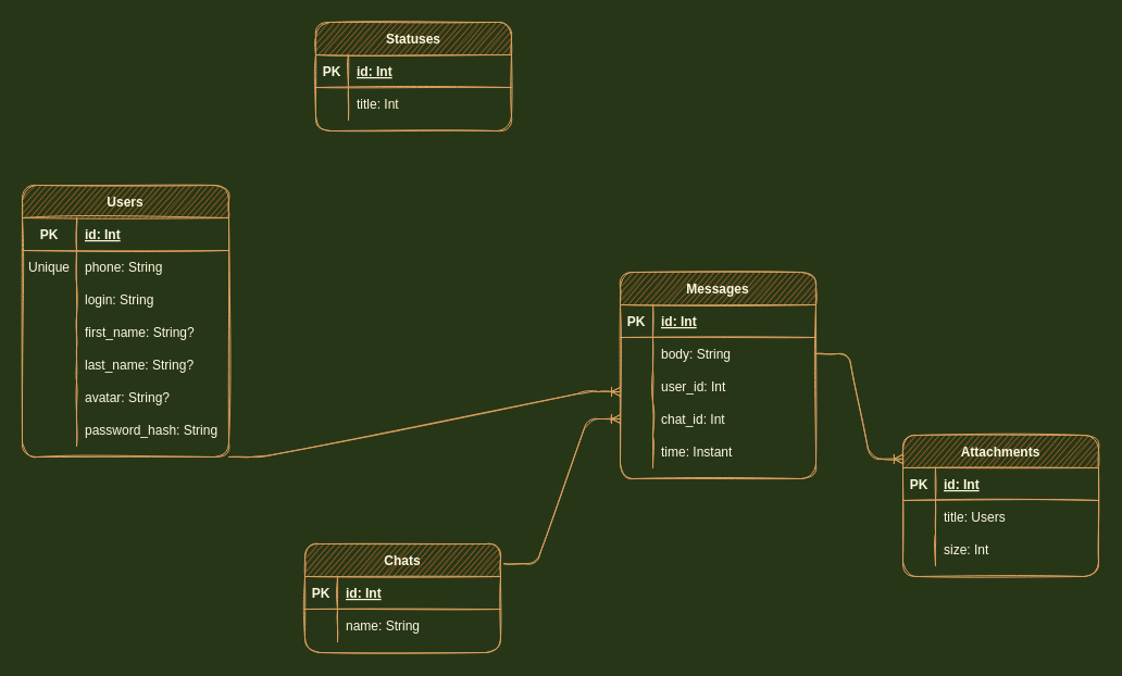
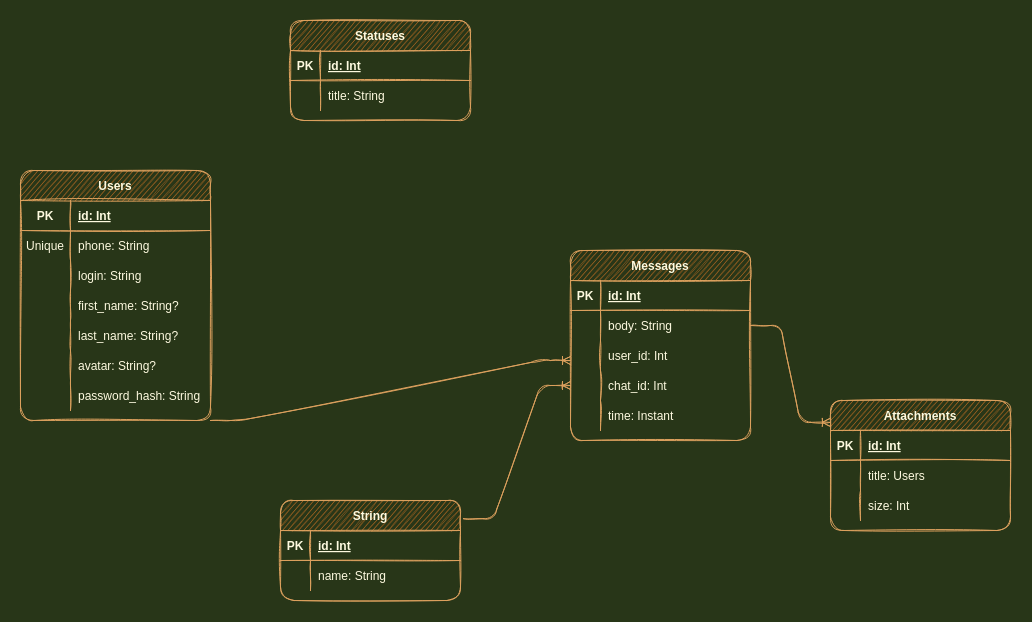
  <mxCell id="0" />
  <mxCell id="1" parent="0" />
  <mxCell id="2" value="Users" style="shape=table;startSize=30;container=1;collapsible=1;childLayout=tableLayout;fixedRows=1;rowLines=0;fontStyle=1;align=center;resizeLast=1;rounded=1;sketch=1;fontColor=#FEFAE0;strokeColor=#DDA15E;fillColor=#BC6C25;" parent="1" vertex="1"><mxGeometry x="20" y="170" width="190" height="250" as="geometry" /></mxCell>
  <mxCell id="3" value="" style="shape=tableRow;horizontal=0;startSize=0;swimlaneHead=0;swimlaneBody=0;fillColor=none;collapsible=0;dropTarget=0;points=[[0,0.5],[1,0.5]];portConstraint=eastwest;top=0;left=0;right=0;bottom=1;rounded=1;sketch=1;fontColor=#FEFAE0;strokeColor=#DDA15E;" parent="2" vertex="1"><mxGeometry y="30" width="190" height="30" as="geometry" /></mxCell>
  <mxCell id="4" value="PK" style="shape=partialRectangle;connectable=0;fillColor=none;top=0;left=0;bottom=0;right=0;fontStyle=1;overflow=hidden;rounded=1;sketch=1;fontColor=#FEFAE0;strokeColor=#DDA15E;" parent="3" vertex="1"><mxGeometry width="50" height="30" as="geometry"><mxRectangle width="50" height="30" as="alternateBounds" /></mxGeometry></mxCell>
  <mxCell id="5" value="id: Int" style="shape=partialRectangle;connectable=0;fillColor=none;top=0;left=0;bottom=0;right=0;align=left;spacingLeft=6;fontStyle=5;overflow=hidden;rounded=1;sketch=1;fontColor=#FEFAE0;strokeColor=#DDA15E;" parent="3" vertex="1"><mxGeometry x="50" width="140" height="30" as="geometry"><mxRectangle width="140" height="30" as="alternateBounds" /></mxGeometry></mxCell>
  <mxCell id="6" value="" style="shape=tableRow;horizontal=0;startSize=0;swimlaneHead=0;swimlaneBody=0;fillColor=none;collapsible=0;dropTarget=0;points=[[0,0.5],[1,0.5]];portConstraint=eastwest;top=0;left=0;right=0;bottom=0;rounded=1;sketch=1;fontColor=#FEFAE0;strokeColor=#DDA15E;" parent="2" vertex="1"><mxGeometry y="60" width="190" height="30" as="geometry" /></mxCell>
  <mxCell id="7" value="Unique" style="shape=partialRectangle;connectable=0;fillColor=none;top=0;left=0;bottom=0;right=0;editable=1;overflow=hidden;rounded=1;sketch=1;fontColor=#FEFAE0;strokeColor=#DDA15E;" parent="6" vertex="1"><mxGeometry width="50" height="30" as="geometry"><mxRectangle width="50" height="30" as="alternateBounds" /></mxGeometry></mxCell>
  <mxCell id="8" value="phone: String" style="shape=partialRectangle;connectable=0;fillColor=none;top=0;left=0;bottom=0;right=0;align=left;spacingLeft=6;overflow=hidden;rounded=1;sketch=1;fontColor=#FEFAE0;strokeColor=#DDA15E;" parent="6" vertex="1"><mxGeometry x="50" width="140" height="30" as="geometry"><mxRectangle width="140" height="30" as="alternateBounds" /></mxGeometry></mxCell>
  <mxCell id="9" value="" style="shape=tableRow;horizontal=0;startSize=0;swimlaneHead=0;swimlaneBody=0;fillColor=none;collapsible=0;dropTarget=0;points=[[0,0.5],[1,0.5]];portConstraint=eastwest;top=0;left=0;right=0;bottom=0;rounded=1;sketch=1;fontColor=#FEFAE0;strokeColor=#DDA15E;" vertex="1" parent="2"><mxGeometry y="90" width="190" height="30" as="geometry" /></mxCell>
  <mxCell id="10" value="" style="shape=partialRectangle;connectable=0;fillColor=none;top=0;left=0;bottom=0;right=0;editable=1;overflow=hidden;rounded=1;sketch=1;fontColor=#FEFAE0;strokeColor=#DDA15E;" vertex="1" parent="9"><mxGeometry width="50" height="30" as="geometry"><mxRectangle width="50" height="30" as="alternateBounds" /></mxGeometry></mxCell>
  <mxCell id="11" value="login: String" style="shape=partialRectangle;connectable=0;fillColor=none;top=0;left=0;bottom=0;right=0;align=left;spacingLeft=6;overflow=hidden;rounded=1;sketch=1;fontColor=#FEFAE0;strokeColor=#DDA15E;" vertex="1" parent="9"><mxGeometry x="50" width="140" height="30" as="geometry"><mxRectangle width="140" height="30" as="alternateBounds" /></mxGeometry></mxCell>
  <mxCell id="12" value="" style="shape=tableRow;horizontal=0;startSize=0;swimlaneHead=0;swimlaneBody=0;fillColor=none;collapsible=0;dropTarget=0;points=[[0,0.5],[1,0.5]];portConstraint=eastwest;top=0;left=0;right=0;bottom=0;rounded=1;sketch=1;fontColor=#FEFAE0;strokeColor=#DDA15E;" parent="2" vertex="1"><mxGeometry y="120" width="190" height="30" as="geometry" /></mxCell>
  <mxCell id="13" value="" style="shape=partialRectangle;connectable=0;fillColor=none;top=0;left=0;bottom=0;right=0;editable=1;overflow=hidden;rounded=1;sketch=1;fontColor=#FEFAE0;strokeColor=#DDA15E;" parent="12" vertex="1"><mxGeometry width="50" height="30" as="geometry"><mxRectangle width="50" height="30" as="alternateBounds" /></mxGeometry></mxCell>
  <mxCell id="14" value="first_name: String?" style="shape=partialRectangle;connectable=0;fillColor=none;top=0;left=0;bottom=0;right=0;align=left;spacingLeft=6;overflow=hidden;rounded=1;sketch=1;fontColor=#FEFAE0;strokeColor=#DDA15E;" parent="12" vertex="1"><mxGeometry x="50" width="140" height="30" as="geometry"><mxRectangle width="140" height="30" as="alternateBounds" /></mxGeometry></mxCell>
  <mxCell id="15" value="" style="shape=tableRow;horizontal=0;startSize=0;swimlaneHead=0;swimlaneBody=0;fillColor=none;collapsible=0;dropTarget=0;points=[[0,0.5],[1,0.5]];portConstraint=eastwest;top=0;left=0;right=0;bottom=0;rounded=1;sketch=1;fontColor=#FEFAE0;strokeColor=#DDA15E;" parent="2" vertex="1"><mxGeometry y="150" width="190" height="30" as="geometry" /></mxCell>
  <mxCell id="16" value="" style="shape=partialRectangle;connectable=0;fillColor=none;top=0;left=0;bottom=0;right=0;editable=1;overflow=hidden;rounded=1;sketch=1;fontColor=#FEFAE0;strokeColor=#DDA15E;" parent="15" vertex="1"><mxGeometry width="50" height="30" as="geometry"><mxRectangle width="50" height="30" as="alternateBounds" /></mxGeometry></mxCell>
  <mxCell id="17" value="last_name: String?" style="shape=partialRectangle;connectable=0;fillColor=none;top=0;left=0;bottom=0;right=0;align=left;spacingLeft=6;overflow=hidden;rounded=1;sketch=1;fontColor=#FEFAE0;strokeColor=#DDA15E;" parent="15" vertex="1"><mxGeometry x="50" width="140" height="30" as="geometry"><mxRectangle width="140" height="30" as="alternateBounds" /></mxGeometry></mxCell>
  <mxCell id="18" value="" style="shape=tableRow;horizontal=0;startSize=0;swimlaneHead=0;swimlaneBody=0;fillColor=none;collapsible=0;dropTarget=0;points=[[0,0.5],[1,0.5]];portConstraint=eastwest;top=0;left=0;right=0;bottom=0;rounded=1;sketch=1;fontColor=#FEFAE0;strokeColor=#DDA15E;" parent="2" vertex="1"><mxGeometry y="180" width="190" height="30" as="geometry" /></mxCell>
  <mxCell id="19" value="" style="shape=partialRectangle;connectable=0;fillColor=none;top=0;left=0;bottom=0;right=0;editable=1;overflow=hidden;rounded=1;sketch=1;fontColor=#FEFAE0;strokeColor=#DDA15E;" parent="18" vertex="1"><mxGeometry width="50" height="30" as="geometry"><mxRectangle width="50" height="30" as="alternateBounds" /></mxGeometry></mxCell>
  <mxCell id="20" value="avatar: String?" style="shape=partialRectangle;connectable=0;fillColor=none;top=0;left=0;bottom=0;right=0;align=left;spacingLeft=6;overflow=hidden;rounded=1;sketch=1;fontColor=#FEFAE0;strokeColor=#DDA15E;" parent="18" vertex="1"><mxGeometry x="50" width="140" height="30" as="geometry"><mxRectangle width="140" height="30" as="alternateBounds" /></mxGeometry></mxCell>
  <mxCell id="21" value="" style="shape=tableRow;horizontal=0;startSize=0;swimlaneHead=0;swimlaneBody=0;fillColor=none;collapsible=0;dropTarget=0;points=[[0,0.5],[1,0.5]];portConstraint=eastwest;top=0;left=0;right=0;bottom=0;rounded=1;sketch=1;fontColor=#FEFAE0;strokeColor=#DDA15E;" parent="2" vertex="1"><mxGeometry y="210" width="190" height="30" as="geometry" /></mxCell>
  <mxCell id="22" value="" style="shape=partialRectangle;connectable=0;fillColor=none;top=0;left=0;bottom=0;right=0;editable=1;overflow=hidden;rounded=1;sketch=1;fontColor=#FEFAE0;strokeColor=#DDA15E;" parent="21" vertex="1"><mxGeometry width="50" height="30" as="geometry"><mxRectangle width="50" height="30" as="alternateBounds" /></mxGeometry></mxCell>
  <mxCell id="23" value="password_hash: String" style="shape=partialRectangle;connectable=0;fillColor=none;top=0;left=0;bottom=0;right=0;align=left;spacingLeft=6;overflow=hidden;rounded=1;sketch=1;fontColor=#FEFAE0;strokeColor=#DDA15E;" parent="21" vertex="1"><mxGeometry x="50" width="140" height="30" as="geometry"><mxRectangle width="140" height="30" as="alternateBounds" /></mxGeometry></mxCell>
  <mxCell id="24" value="" style="edgeStyle=entityRelationEdgeStyle;fontSize=12;html=1;endArrow=ERoneToMany;rounded=1;sketch=1;fontColor=#FEFAE0;strokeColor=#DDA15E;fillColor=#BC6C25;curved=0;entryX=-0.001;entryY=0.168;entryDx=0;entryDy=0;entryPerimeter=0;" edge="1" parent="1" source="46" target="32"><mxGeometry width="100" height="100" relative="1" as="geometry"><mxPoint x="800" y="180" as="sourcePoint" /><mxPoint x="880" y="30" as="targetPoint" /></mxGeometry></mxCell>
- <mxCell id="25" value="Chats" style="shape=table;startSize=30;container=1;collapsible=1;childLayout=tableLayout;fixedRows=1;rowLines=0;fontStyle=1;align=center;resizeLast=1;rounded=1;sketch=1;fontColor=#FEFAE0;strokeColor=#DDA15E;fillColor=#BC6C25;" parent="1" vertex="1"><mxGeometry x="280" y="500" width="180" height="100" as="geometry" /></mxCell>
+ <mxCell id="25" value="String" style="shape=table;startSize=30;container=1;collapsible=1;childLayout=tableLayout;fixedRows=1;rowLines=0;fontStyle=1;align=center;resizeLast=1;rounded=1;sketch=1;fontColor=#FEFAE0;strokeColor=#DDA15E;fillColor=#BC6C25;" parent="1" vertex="1"><mxGeometry x="280" y="500" width="180" height="100" as="geometry" /></mxCell>
  <mxCell id="26" value="" style="shape=tableRow;horizontal=0;startSize=0;swimlaneHead=0;swimlaneBody=0;fillColor=none;collapsible=0;dropTarget=0;points=[[0,0.5],[1,0.5]];portConstraint=eastwest;top=0;left=0;right=0;bottom=1;rounded=1;sketch=1;fontColor=#FEFAE0;strokeColor=#DDA15E;" parent="25" vertex="1"><mxGeometry y="30" width="180" height="30" as="geometry" /></mxCell>
  <mxCell id="27" value="PK" style="shape=partialRectangle;connectable=0;fillColor=none;top=0;left=0;bottom=0;right=0;fontStyle=1;overflow=hidden;rounded=1;sketch=1;fontColor=#FEFAE0;strokeColor=#DDA15E;" parent="26" vertex="1"><mxGeometry width="30" height="30" as="geometry"><mxRectangle width="30" height="30" as="alternateBounds" /></mxGeometry></mxCell>
  <mxCell id="28" value="id: Int" style="shape=partialRectangle;connectable=0;fillColor=none;top=0;left=0;bottom=0;right=0;align=left;spacingLeft=6;fontStyle=5;overflow=hidden;rounded=1;sketch=1;fontColor=#FEFAE0;strokeColor=#DDA15E;" parent="26" vertex="1"><mxGeometry x="30" width="150" height="30" as="geometry"><mxRectangle width="150" height="30" as="alternateBounds" /></mxGeometry></mxCell>
  <mxCell id="29" value="" style="shape=tableRow;horizontal=0;startSize=0;swimlaneHead=0;swimlaneBody=0;fillColor=none;collapsible=0;dropTarget=0;points=[[0,0.5],[1,0.5]];portConstraint=eastwest;top=0;left=0;right=0;bottom=0;rounded=1;sketch=1;fontColor=#FEFAE0;strokeColor=#DDA15E;" parent="25" vertex="1"><mxGeometry y="60" width="180" height="30" as="geometry" /></mxCell>
  <mxCell id="30" value="" style="shape=partialRectangle;connectable=0;fillColor=none;top=0;left=0;bottom=0;right=0;editable=1;overflow=hidden;rounded=1;sketch=1;fontColor=#FEFAE0;strokeColor=#DDA15E;" parent="29" vertex="1"><mxGeometry width="30" height="30" as="geometry"><mxRectangle width="30" height="30" as="alternateBounds" /></mxGeometry></mxCell>
  <mxCell id="31" value="name: String" style="shape=partialRectangle;connectable=0;fillColor=none;top=0;left=0;bottom=0;right=0;align=left;spacingLeft=6;overflow=hidden;rounded=1;sketch=1;fontColor=#FEFAE0;strokeColor=#DDA15E;" parent="29" vertex="1"><mxGeometry x="30" width="150" height="30" as="geometry"><mxRectangle width="150" height="30" as="alternateBounds" /></mxGeometry></mxCell>
  <mxCell id="32" value="Attachments" style="shape=table;startSize=30;container=1;collapsible=1;childLayout=tableLayout;fixedRows=1;rowLines=0;fontStyle=1;align=center;resizeLast=1;rounded=1;sketch=1;fontColor=#FEFAE0;strokeColor=#DDA15E;fillColor=#BC6C25;" parent="1" vertex="1"><mxGeometry x="830" y="400" width="180" height="130" as="geometry" /></mxCell>
  <mxCell id="33" value="" style="shape=tableRow;horizontal=0;startSize=0;swimlaneHead=0;swimlaneBody=0;fillColor=none;collapsible=0;dropTarget=0;points=[[0,0.5],[1,0.5]];portConstraint=eastwest;top=0;left=0;right=0;bottom=1;rounded=1;sketch=1;fontColor=#FEFAE0;strokeColor=#DDA15E;" parent="32" vertex="1"><mxGeometry y="30" width="180" height="30" as="geometry" /></mxCell>
  <mxCell id="34" value="PK" style="shape=partialRectangle;connectable=0;fillColor=none;top=0;left=0;bottom=0;right=0;fontStyle=1;overflow=hidden;rounded=1;sketch=1;fontColor=#FEFAE0;strokeColor=#DDA15E;" parent="33" vertex="1"><mxGeometry width="30" height="30" as="geometry"><mxRectangle width="30" height="30" as="alternateBounds" /></mxGeometry></mxCell>
  <mxCell id="35" value="id: Int" style="shape=partialRectangle;connectable=0;fillColor=none;top=0;left=0;bottom=0;right=0;align=left;spacingLeft=6;fontStyle=5;overflow=hidden;rounded=1;sketch=1;fontColor=#FEFAE0;strokeColor=#DDA15E;" parent="33" vertex="1"><mxGeometry x="30" width="150" height="30" as="geometry"><mxRectangle width="150" height="30" as="alternateBounds" /></mxGeometry></mxCell>
  <mxCell id="36" value="" style="shape=tableRow;horizontal=0;startSize=0;swimlaneHead=0;swimlaneBody=0;fillColor=none;collapsible=0;dropTarget=0;points=[[0,0.5],[1,0.5]];portConstraint=eastwest;top=0;left=0;right=0;bottom=0;rounded=1;sketch=1;fontColor=#FEFAE0;strokeColor=#DDA15E;" parent="32" vertex="1"><mxGeometry y="60" width="180" height="30" as="geometry" /></mxCell>
  <mxCell id="37" value="" style="shape=partialRectangle;connectable=0;fillColor=none;top=0;left=0;bottom=0;right=0;editable=1;overflow=hidden;rounded=1;sketch=1;fontColor=#FEFAE0;strokeColor=#DDA15E;" parent="36" vertex="1"><mxGeometry width="30" height="30" as="geometry"><mxRectangle width="30" height="30" as="alternateBounds" /></mxGeometry></mxCell>
  <mxCell id="38" value="title: Users" style="shape=partialRectangle;connectable=0;fillColor=none;top=0;left=0;bottom=0;right=0;align=left;spacingLeft=6;overflow=hidden;rounded=1;sketch=1;fontColor=#FEFAE0;strokeColor=#DDA15E;" parent="36" vertex="1"><mxGeometry x="30" width="150" height="30" as="geometry"><mxRectangle width="150" height="30" as="alternateBounds" /></mxGeometry></mxCell>
  <mxCell id="39" value="" style="shape=tableRow;horizontal=0;startSize=0;swimlaneHead=0;swimlaneBody=0;fillColor=none;collapsible=0;dropTarget=0;points=[[0,0.5],[1,0.5]];portConstraint=eastwest;top=0;left=0;right=0;bottom=0;rounded=1;sketch=1;fontColor=#FEFAE0;strokeColor=#DDA15E;" parent="32" vertex="1"><mxGeometry y="90" width="180" height="30" as="geometry" /></mxCell>
  <mxCell id="40" value="" style="shape=partialRectangle;connectable=0;fillColor=none;top=0;left=0;bottom=0;right=0;editable=1;overflow=hidden;rounded=1;sketch=1;fontColor=#FEFAE0;strokeColor=#DDA15E;" parent="39" vertex="1"><mxGeometry width="30" height="30" as="geometry"><mxRectangle width="30" height="30" as="alternateBounds" /></mxGeometry></mxCell>
  <mxCell id="41" value="size: Int" style="shape=partialRectangle;connectable=0;fillColor=none;top=0;left=0;bottom=0;right=0;align=left;spacingLeft=6;overflow=hidden;rounded=1;sketch=1;fontColor=#FEFAE0;strokeColor=#DDA15E;" parent="39" vertex="1"><mxGeometry x="30" width="150" height="30" as="geometry"><mxRectangle width="150" height="30" as="alternateBounds" /></mxGeometry></mxCell>
  <mxCell id="42" value="Messages" style="shape=table;startSize=30;container=1;collapsible=1;childLayout=tableLayout;fixedRows=1;rowLines=0;fontStyle=1;align=center;resizeLast=1;rounded=1;sketch=1;fontColor=#FEFAE0;strokeColor=#DDA15E;fillColor=#BC6C25;" parent="1" vertex="1"><mxGeometry x="570" y="250" width="180" height="190" as="geometry" /></mxCell>
  <mxCell id="43" value="" style="shape=tableRow;horizontal=0;startSize=0;swimlaneHead=0;swimlaneBody=0;fillColor=none;collapsible=0;dropTarget=0;points=[[0,0.5],[1,0.5]];portConstraint=eastwest;top=0;left=0;right=0;bottom=1;rounded=1;sketch=1;fontColor=#FEFAE0;strokeColor=#DDA15E;" parent="42" vertex="1"><mxGeometry y="30" width="180" height="30" as="geometry" /></mxCell>
  <mxCell id="44" value="PK" style="shape=partialRectangle;connectable=0;fillColor=none;top=0;left=0;bottom=0;right=0;fontStyle=1;overflow=hidden;rounded=1;sketch=1;fontColor=#FEFAE0;strokeColor=#DDA15E;" parent="43" vertex="1"><mxGeometry width="30" height="30" as="geometry"><mxRectangle width="30" height="30" as="alternateBounds" /></mxGeometry></mxCell>
  <mxCell id="45" value="id: Int" style="shape=partialRectangle;connectable=0;fillColor=none;top=0;left=0;bottom=0;right=0;align=left;spacingLeft=6;fontStyle=5;overflow=hidden;rounded=1;sketch=1;fontColor=#FEFAE0;strokeColor=#DDA15E;" parent="43" vertex="1"><mxGeometry x="30" width="150" height="30" as="geometry"><mxRectangle width="150" height="30" as="alternateBounds" /></mxGeometry></mxCell>
  <mxCell id="46" value="" style="shape=tableRow;horizontal=0;startSize=0;swimlaneHead=0;swimlaneBody=0;fillColor=none;collapsible=0;dropTarget=0;points=[[0,0.5],[1,0.5]];portConstraint=eastwest;top=0;left=0;right=0;bottom=0;rounded=1;sketch=1;fontColor=#FEFAE0;strokeColor=#DDA15E;" parent="42" vertex="1"><mxGeometry y="60" width="180" height="30" as="geometry" /></mxCell>
  <mxCell id="47" value="" style="shape=partialRectangle;connectable=0;fillColor=none;top=0;left=0;bottom=0;right=0;editable=1;overflow=hidden;rounded=1;sketch=1;fontColor=#FEFAE0;strokeColor=#DDA15E;" parent="46" vertex="1"><mxGeometry width="30" height="30" as="geometry"><mxRectangle width="30" height="30" as="alternateBounds" /></mxGeometry></mxCell>
  <mxCell id="48" value="body: String" style="shape=partialRectangle;connectable=0;fillColor=none;top=0;left=0;bottom=0;right=0;align=left;spacingLeft=6;overflow=hidden;rounded=1;sketch=1;fontColor=#FEFAE0;strokeColor=#DDA15E;" parent="46" vertex="1"><mxGeometry x="30" width="150" height="30" as="geometry"><mxRectangle width="150" height="30" as="alternateBounds" /></mxGeometry></mxCell>
  <mxCell id="49" value="" style="shape=tableRow;horizontal=0;startSize=0;swimlaneHead=0;swimlaneBody=0;fillColor=none;collapsible=0;dropTarget=0;points=[[0,0.5],[1,0.5]];portConstraint=eastwest;top=0;left=0;right=0;bottom=0;rounded=1;sketch=1;fontColor=#FEFAE0;strokeColor=#DDA15E;" parent="42" vertex="1"><mxGeometry y="90" width="180" height="30" as="geometry" /></mxCell>
  <mxCell id="50" value="" style="shape=partialRectangle;connectable=0;fillColor=none;top=0;left=0;bottom=0;right=0;editable=1;overflow=hidden;rounded=1;sketch=1;fontColor=#FEFAE0;strokeColor=#DDA15E;" parent="49" vertex="1"><mxGeometry width="30" height="30" as="geometry"><mxRectangle width="30" height="30" as="alternateBounds" /></mxGeometry></mxCell>
  <mxCell id="51" value="user_id: Int" style="shape=partialRectangle;connectable=0;fillColor=none;top=0;left=0;bottom=0;right=0;align=left;spacingLeft=6;overflow=hidden;rounded=1;sketch=1;fontColor=#FEFAE0;strokeColor=#DDA15E;" parent="49" vertex="1"><mxGeometry x="30" width="150" height="30" as="geometry"><mxRectangle width="150" height="30" as="alternateBounds" /></mxGeometry></mxCell>
  <mxCell id="52" value="" style="shape=tableRow;horizontal=0;startSize=0;swimlaneHead=0;swimlaneBody=0;fillColor=none;collapsible=0;dropTarget=0;points=[[0,0.5],[1,0.5]];portConstraint=eastwest;top=0;left=0;right=0;bottom=0;rounded=1;sketch=1;fontColor=#FEFAE0;strokeColor=#DDA15E;" parent="42" vertex="1"><mxGeometry y="120" width="180" height="30" as="geometry" /></mxCell>
  <mxCell id="53" value="" style="shape=partialRectangle;connectable=0;fillColor=none;top=0;left=0;bottom=0;right=0;editable=1;overflow=hidden;rounded=1;sketch=1;fontColor=#FEFAE0;strokeColor=#DDA15E;" parent="52" vertex="1"><mxGeometry width="30" height="30" as="geometry"><mxRectangle width="30" height="30" as="alternateBounds" /></mxGeometry></mxCell>
  <mxCell id="54" value="chat_id: Int" style="shape=partialRectangle;connectable=0;fillColor=none;top=0;left=0;bottom=0;right=0;align=left;spacingLeft=6;overflow=hidden;rounded=1;sketch=1;fontColor=#FEFAE0;strokeColor=#DDA15E;" parent="52" vertex="1"><mxGeometry x="30" width="150" height="30" as="geometry"><mxRectangle width="150" height="30" as="alternateBounds" /></mxGeometry></mxCell>
  <mxCell id="55" value="" style="shape=tableRow;horizontal=0;startSize=0;swimlaneHead=0;swimlaneBody=0;fillColor=none;collapsible=0;dropTarget=0;points=[[0,0.5],[1,0.5]];portConstraint=eastwest;top=0;left=0;right=0;bottom=0;rounded=1;sketch=1;fontColor=#FEFAE0;strokeColor=#DDA15E;" vertex="1" parent="42"><mxGeometry y="150" width="180" height="30" as="geometry" /></mxCell>
  <mxCell id="56" value="" style="shape=partialRectangle;connectable=0;fillColor=none;top=0;left=0;bottom=0;right=0;editable=1;overflow=hidden;rounded=1;sketch=1;fontColor=#FEFAE0;strokeColor=#DDA15E;" vertex="1" parent="55"><mxGeometry width="30" height="30" as="geometry"><mxRectangle width="30" height="30" as="alternateBounds" /></mxGeometry></mxCell>
  <mxCell id="57" value="time: Instant" style="shape=partialRectangle;connectable=0;fillColor=none;top=0;left=0;bottom=0;right=0;align=left;spacingLeft=6;overflow=hidden;rounded=1;sketch=1;fontColor=#FEFAE0;strokeColor=#DDA15E;" vertex="1" parent="55"><mxGeometry x="30" width="150" height="30" as="geometry"><mxRectangle width="150" height="30" as="alternateBounds" /></mxGeometry></mxCell>
  <mxCell id="58" value="Statuses" style="shape=table;startSize=30;container=1;collapsible=1;childLayout=tableLayout;fixedRows=1;rowLines=0;fontStyle=1;align=center;resizeLast=1;fillColor=#BC6C25;strokeColor=#DDA15E;fontColor=#FEFAE0;sketch=1;rounded=1;" vertex="1" parent="1"><mxGeometry x="290" y="20" width="180" height="100" as="geometry" /></mxCell>
  <mxCell id="59" value="" style="shape=tableRow;horizontal=0;startSize=0;swimlaneHead=0;swimlaneBody=0;fillColor=none;collapsible=0;dropTarget=0;points=[[0,0.5],[1,0.5]];portConstraint=eastwest;top=0;left=0;right=0;bottom=1;strokeColor=#DDA15E;fontColor=#FEFAE0;sketch=1;rounded=1;" vertex="1" parent="58"><mxGeometry y="30" width="180" height="30" as="geometry" /></mxCell>
  <mxCell id="60" value="PK" style="shape=partialRectangle;connectable=0;fillColor=none;top=0;left=0;bottom=0;right=0;fontStyle=1;overflow=hidden;strokeColor=#DDA15E;fontColor=#FEFAE0;sketch=1;rounded=1;" vertex="1" parent="59"><mxGeometry width="30" height="30" as="geometry"><mxRectangle width="30" height="30" as="alternateBounds" /></mxGeometry></mxCell>
  <mxCell id="61" value="id: Int" style="shape=partialRectangle;connectable=0;fillColor=none;top=0;left=0;bottom=0;right=0;align=left;spacingLeft=6;fontStyle=5;overflow=hidden;strokeColor=#DDA15E;fontColor=#FEFAE0;sketch=1;rounded=1;" vertex="1" parent="59"><mxGeometry x="30" width="150" height="30" as="geometry"><mxRectangle width="150" height="30" as="alternateBounds" /></mxGeometry></mxCell>
  <mxCell id="62" value="" style="shape=tableRow;horizontal=0;startSize=0;swimlaneHead=0;swimlaneBody=0;fillColor=none;collapsible=0;dropTarget=0;points=[[0,0.5],[1,0.5]];portConstraint=eastwest;top=0;left=0;right=0;bottom=0;strokeColor=#DDA15E;fontColor=#FEFAE0;sketch=1;rounded=1;" vertex="1" parent="58"><mxGeometry y="60" width="180" height="30" as="geometry" /></mxCell>
  <mxCell id="63" value="" style="shape=partialRectangle;connectable=0;fillColor=none;top=0;left=0;bottom=0;right=0;editable=1;overflow=hidden;strokeColor=#DDA15E;fontColor=#FEFAE0;sketch=1;rounded=1;" vertex="1" parent="62"><mxGeometry width="30" height="30" as="geometry"><mxRectangle width="30" height="30" as="alternateBounds" /></mxGeometry></mxCell>
- <mxCell id="64" value="title: Int" style="shape=partialRectangle;connectable=0;fillColor=none;top=0;left=0;bottom=0;right=0;align=left;spacingLeft=6;overflow=hidden;strokeColor=#DDA15E;fontColor=#FEFAE0;sketch=1;rounded=1;" vertex="1" parent="62"><mxGeometry x="30" width="150" height="30" as="geometry"><mxRectangle width="150" height="30" as="alternateBounds" /></mxGeometry></mxCell>
+ <mxCell id="64" value="title: String" style="shape=partialRectangle;connectable=0;fillColor=none;top=0;left=0;bottom=0;right=0;align=left;spacingLeft=6;overflow=hidden;strokeColor=#DDA15E;fontColor=#FEFAE0;sketch=1;rounded=1;" vertex="1" parent="62"><mxGeometry x="30" width="150" height="30" as="geometry"><mxRectangle width="150" height="30" as="alternateBounds" /></mxGeometry></mxCell>
  <mxCell id="65" value="" style="edgeStyle=entityRelationEdgeStyle;fontSize=12;html=1;endArrow=ERoneToMany;rounded=1;sketch=1;fontColor=#FEFAE0;strokeColor=#DDA15E;fillColor=#BC6C25;curved=0;exitX=1.016;exitY=0.182;exitDx=0;exitDy=0;exitPerimeter=0;" edge="1" parent="1" source="25" target="52"><mxGeometry width="100" height="100" relative="1" as="geometry"><mxPoint x="260" y="390" as="sourcePoint" /><mxPoint x="360" y="290" as="targetPoint" /></mxGeometry></mxCell>
  <mxCell id="66" value="" style="edgeStyle=entityRelationEdgeStyle;fontSize=12;html=1;endArrow=ERoneToMany;rounded=1;sketch=1;fontColor=#FEFAE0;strokeColor=#DDA15E;fillColor=#BC6C25;curved=0;entryX=0;entryY=0.667;entryDx=0;entryDy=0;entryPerimeter=0;exitX=1;exitY=1;exitDx=0;exitDy=0;" edge="1" parent="1" source="2" target="49"><mxGeometry width="100" height="100" relative="1" as="geometry"><mxPoint x="373.96" y="150" as="sourcePoint" /><mxPoint x="470" y="380.03" as="targetPoint" /></mxGeometry></mxCell>
